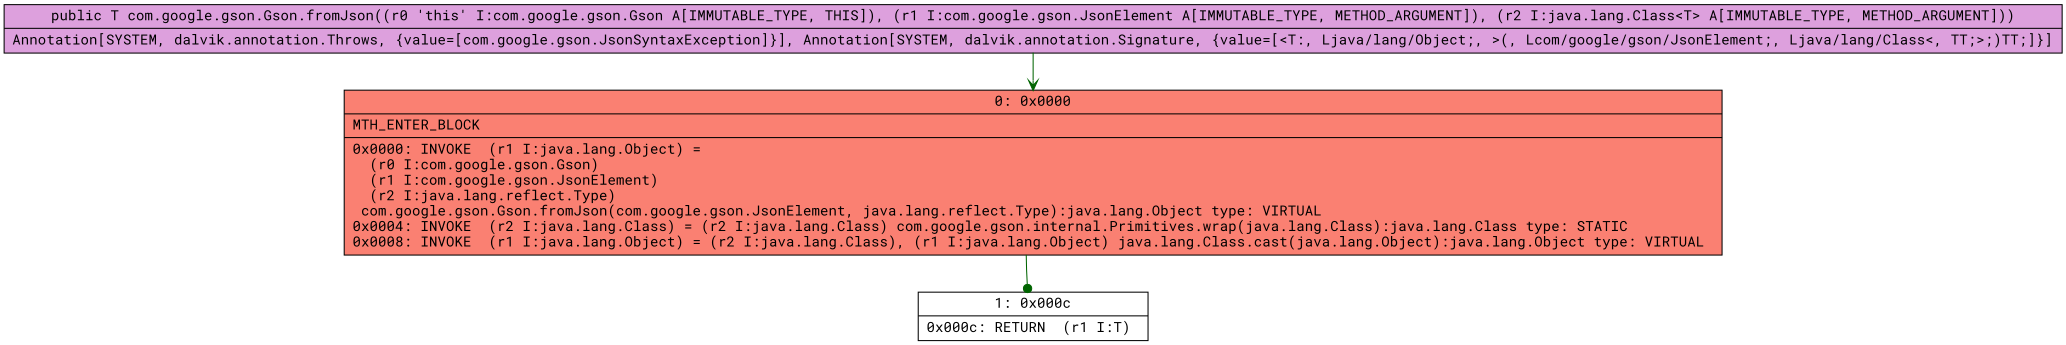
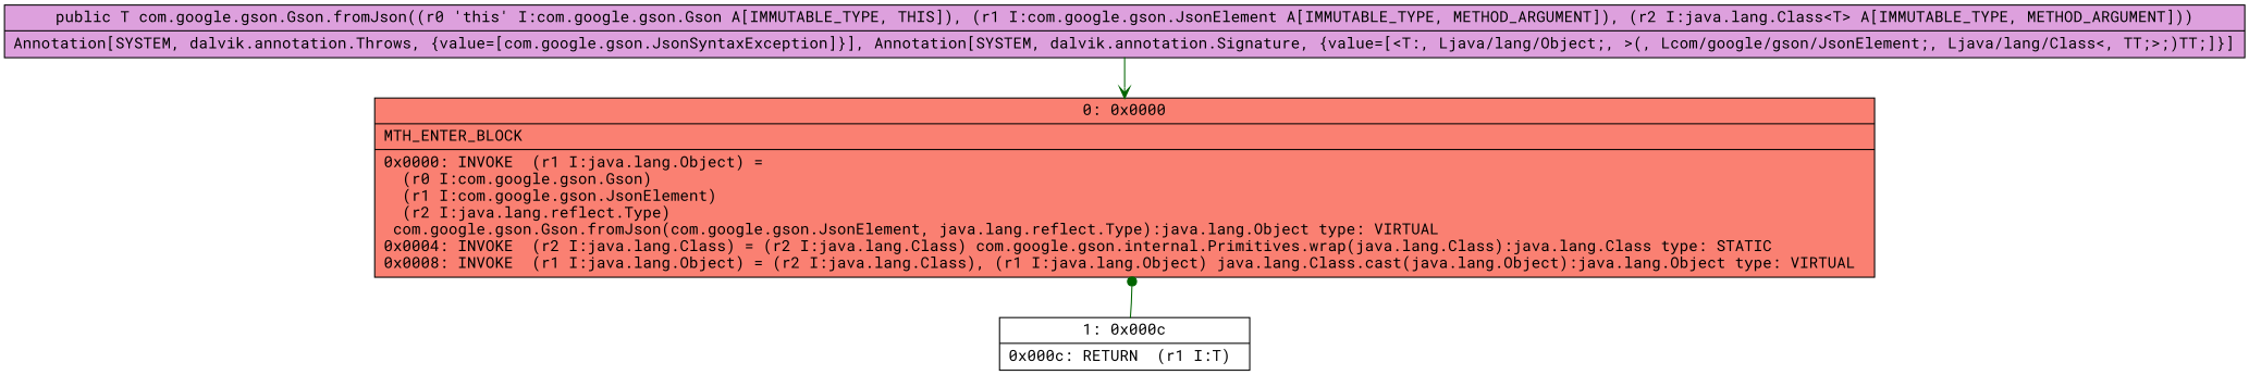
  digraph {
    fontname="Roboto Mono"
    node [shape=record style=filled fontname="Roboto Mono"]
    edge [color=darkgreen fontname="Roboto Mono"]
    n1 [label="{0\:\ 0x0000|MTH_ENTER_BLOCK\l|0x0000: INVOKE  (r1 I:java.lang.Object) = \l  (r0 I:com.google.gson.Gson)\l  (r1 I:com.google.gson.JsonElement)\l  (r2 I:java.lang.reflect.Type)\l com.google.gson.Gson.fromJson(com.google.gson.JsonElement, java.lang.reflect.Type):java.lang.Object type: VIRTUAL \l0x0004: INVOKE  (r2 I:java.lang.Class) = (r2 I:java.lang.Class) com.google.gson.internal.Primitives.wrap(java.lang.Class):java.lang.Class type: STATIC \l0x0008: INVOKE  (r1 I:java.lang.Object) = (r2 I:java.lang.Class), (r1 I:java.lang.Object) java.lang.Class.cast(java.lang.Object):java.lang.Object type: VIRTUAL \l}" fillcolor=salmon]
    n2 [label="{1\:\ 0x000c|0x000c: RETURN  (r1 I:T) \l}" fillcolor=white]
    n3 [label="{public T com.google.gson.Gson.fromJson((r0 'this' I:com.google.gson.Gson A[IMMUTABLE_TYPE, THIS]), (r1 I:com.google.gson.JsonElement A[IMMUTABLE_TYPE, METHOD_ARGUMENT]), (r2 I:java.lang.Class\<T\> A[IMMUTABLE_TYPE, METHOD_ARGUMENT]))  | Annotation[SYSTEM, dalvik.annotation.Throws, \{value=[com.google.gson.JsonSyntaxException]\}], Annotation[SYSTEM, dalvik.annotation.Signature, \{value=[\<T:, Ljava\/lang\/Object;, \>(, Lcom\/google\/gson\/JsonElement;, Ljava\/lang\/Class\<, TT;\>;)TT;]\}]\l}" fillcolor=plum]
-   n1 -> n2 [arrowhead=dot]
+   n2 -> n1 [arrowhead=dot]
    n3 -> n1 [arrowhead=vee]
  }
